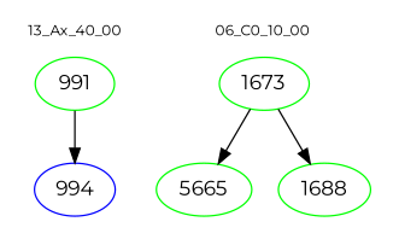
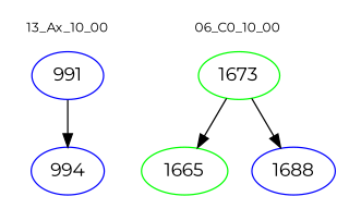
  digraph {
    fontname=Montserrat
    node [color=green fontname=Montserrat]
    edge [color=black fontname=Montserrat]
-   n1 [label=991]
+   n1 [color=blue label=991]
    n2 [color=blue label=994]
    n3 [label=1673]
-   n4 [label=5665]
-   n5 [label=1688]
+   n4 [label=1665]
+   n5 [color=blue label=1688]
    subgraph cluster_1 {
      color=white
      fontsize=10
-     label="13_Ax_40_00"
+     label="13_Ax_10_00"
      n1
      n2
    }
    subgraph cluster_2 {
      color=white
      fontsize=10
      label="06_C0_10_00"
      n3
      n4
      n5
    }
    n1 -> n2
    n3 -> n4
    n3 -> n5
  }
